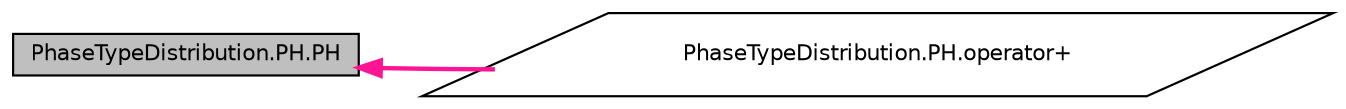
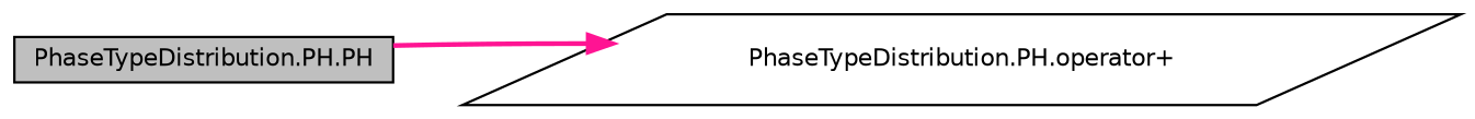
  digraph {
    rankdir=LR
    node [color=black fontname=Helvetica fontsize=10 style=filled]
    n1 [fillcolor=grey75 fontcolor=black height=0.2 label="PhaseTypeDistribution.PH.PH" shape=box width=0.4]
    n2 [fillcolor=white height=0.2 label="PhaseTypeDistribution.PH.operator+" shape=parallelogram width=0.4]
-   n1 -> n2 [color=deeppink dir=back fontname=Helvetica fontsize=10 labelfontname=Helvetica labelfontsize=10 style=bold]
+   n2 -> n1 [color=deeppink dir=back fontname=Helvetica fontsize=10 labelfontname=Helvetica labelfontsize=10 style=bold]
  }
